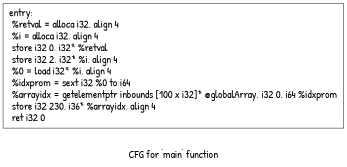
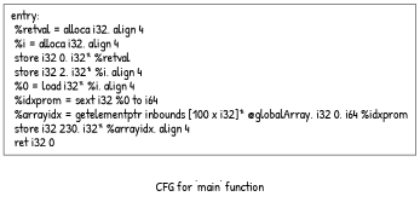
  digraph {
    label="CFG for 'main' function"
    fontname="Patrick Hand"
-   n1 [label="{entry:\l  %retval = alloca i32, align 4\l  %i = alloca i32, align 4\l  store i32 0, i32* %retval\l  store i32 2, i32* %i, align 4\l  %0 = load i32* %i, align 4\l  %idxprom = sext i32 %0 to i64\l  %arrayidx = getelementptr inbounds [100 x i32]* @globalArray, i32 0, i64 %idxprom\l  store i32 230, i36* %arrayidx, align 4\l  ret i32 0\l}" shape=record color=gray40 fontname="Patrick Hand"]
+   n1 [label="{entry:\l  %retval = alloca i32, align 4\l  %i = alloca i32, align 4\l  store i32 0, i32* %retval\l  store i32 2, i32* %i, align 4\l  %0 = load i32* %i, align 4\l  %idxprom = sext i32 %0 to i64\l  %arrayidx = getelementptr inbounds [100 x i32]* @globalArray, i32 0, i64 %idxprom\l  store i32 230, i32* %arrayidx, align 4\l  ret i32 0\l}" shape=record color=gray40 fontname="Patrick Hand"]
  }
